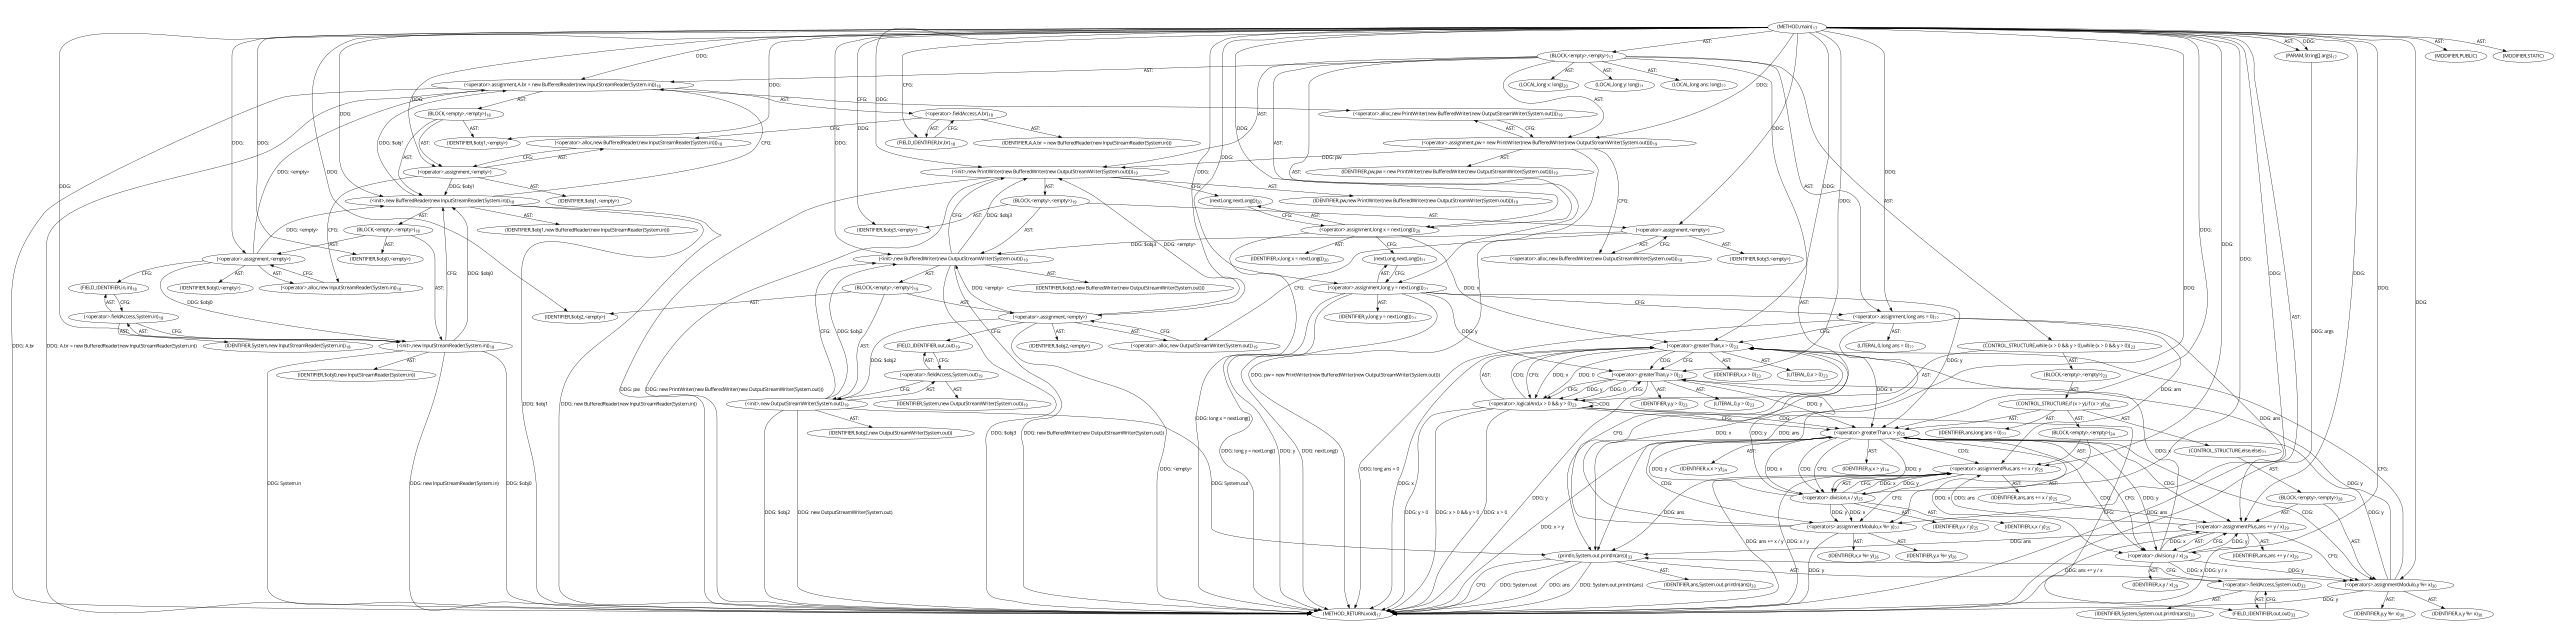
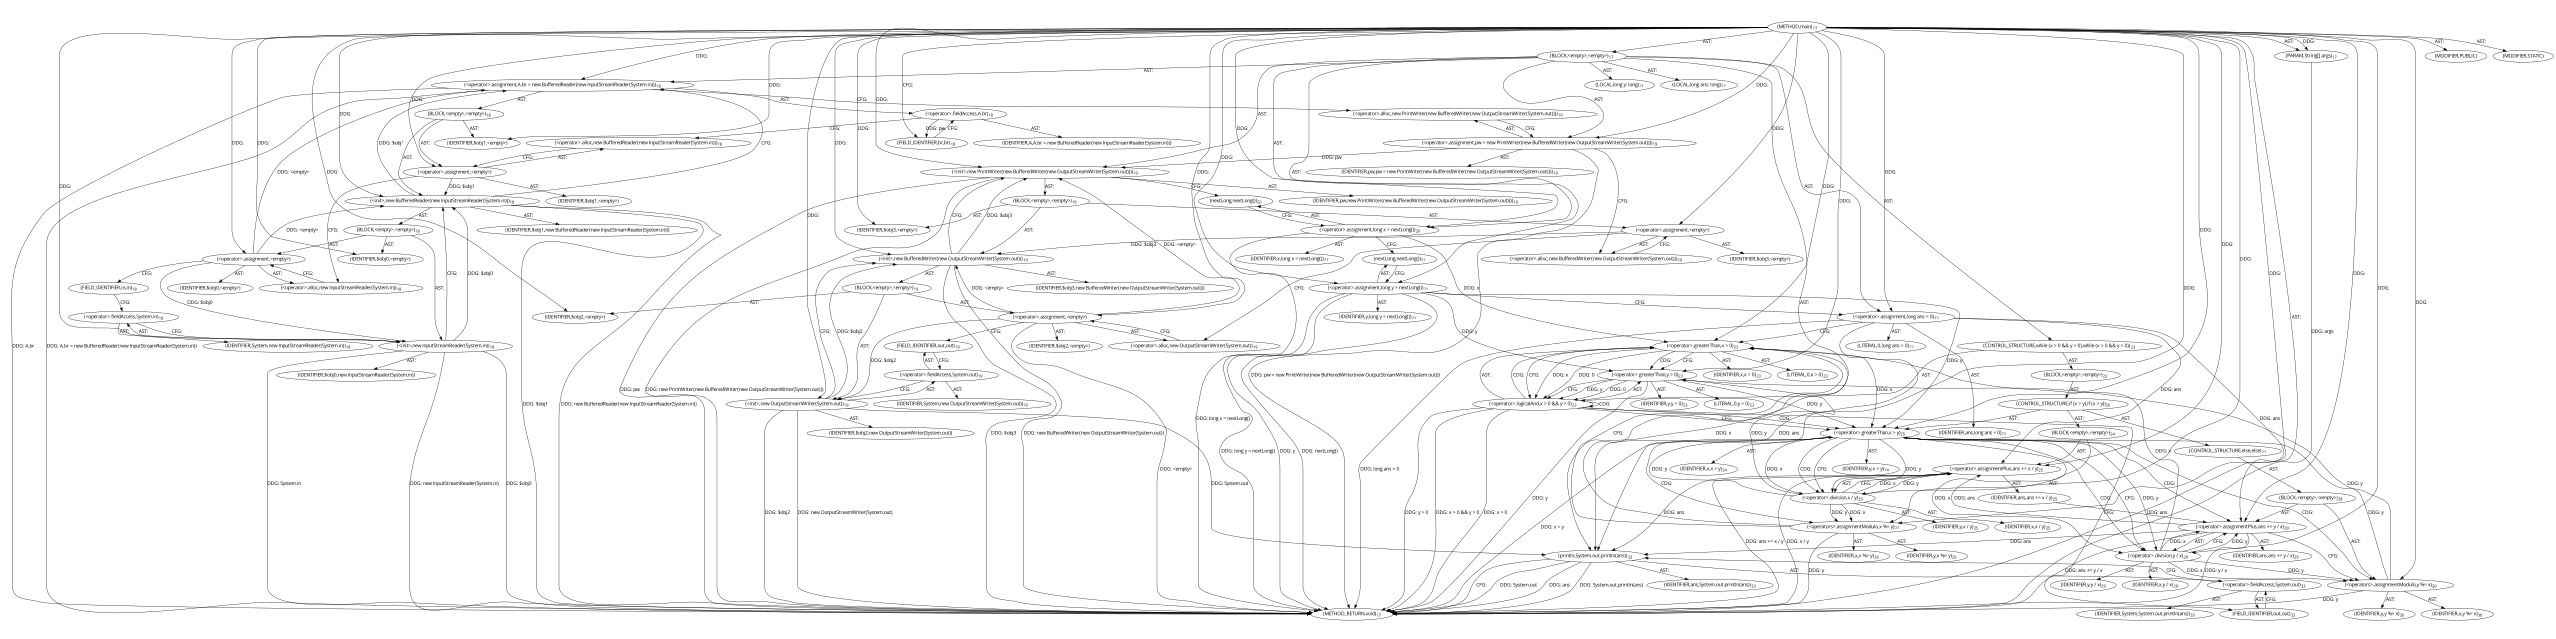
  digraph {
    fontname="Open Sans"
    node [fontname="Open Sans"]
    edge [fontname="Open Sans"]
    n1 [label=<(METHOD,main)<SUB>17</SUB>>]
    n2 [label=<(PARAM,String[] args)<SUB>17</SUB>>]
    n3 [label=<(BLOCK,&lt;empty&gt;,&lt;empty&gt;)<SUB>17</SUB>>]
    n4 [label=<(&lt;operator&gt;.assignment,A.br = new BufferedReader(new InputStreamReader(System.in)))<SUB>18</SUB>>]
    n5 [label=<(FIELD_IDENTIFIER,br,br)<SUB>18</SUB>>]
    n6 [label=<(&lt;operator&gt;.assignment,&lt;empty&gt;)>]
    n7 [label=<(&lt;init&gt;,new BufferedReader(new InputStreamReader(System.in)))<SUB>18</SUB>>]
    n8 [label=<(&lt;operator&gt;.assignment,&lt;empty&gt;)>]
    n9 [label=<(&lt;init&gt;,new InputStreamReader(System.in))<SUB>18</SUB>>]
    n10 [label=<(IDENTIFIER,$obj0,&lt;empty&gt;)>]
    n11 [label=<(IDENTIFIER,$obj1,&lt;empty&gt;)>]
    n12 [label=<(&lt;operator&gt;.assignment,pw = new PrintWriter(new BufferedWriter(new OutputStreamWriter(System.out))))<SUB>19</SUB>>]
    n13 [label=<(&lt;init&gt;,new PrintWriter(new BufferedWriter(new OutputStreamWriter(System.out))))<SUB>19</SUB>>]
    n14 [label=<(&lt;operator&gt;.assignment,&lt;empty&gt;)>]
    n15 [label=<(&lt;init&gt;,new BufferedWriter(new OutputStreamWriter(System.out)))<SUB>19</SUB>>]
    n16 [label=<(&lt;operator&gt;.assignment,&lt;empty&gt;)>]
    n17 [label=<(&lt;init&gt;,new OutputStreamWriter(System.out))<SUB>19</SUB>>]
    n18 [label=<(IDENTIFIER,$obj2,&lt;empty&gt;)>]
    n19 [label=<(IDENTIFIER,$obj3,&lt;empty&gt;)>]
    n20 [label=<(&lt;operator&gt;.assignment,long x = nextLong())<SUB>20</SUB>>]
    n21 [label=<(&lt;operator&gt;.assignment,long y = nextLong())<SUB>21</SUB>>]
    n22 [label=<(&lt;operator&gt;.assignment,long ans = 0)<SUB>22</SUB>>]
    n23 [label=<(&lt;operator&gt;.greaterThan,x &gt; 0)<SUB>23</SUB>>]
    n24 [label=<(&lt;operator&gt;.greaterThan,y &gt; 0)<SUB>23</SUB>>]
    n25 [label=<(&lt;operator&gt;.greaterThan,x &gt; y)<SUB>25</SUB>>]
    n26 [label=<(&lt;operator&gt;.assignmentPlus,ans += x / y)<SUB>25</SUB>>]
    n27 [label=<(&lt;operator&gt;.division,x / y)<SUB>25</SUB>>]
    n28 [label=<(&lt;operators&gt;.assignmentModulo,x %= y)<SUB>22</SUB>>]
    n29 [label=<(&lt;operator&gt;.assignmentPlus,ans += y / x)<SUB>29</SUB>>]
    n30 [label=<(&lt;operator&gt;.division,y / x)<SUB>29</SUB>>]
    n31 [label=<(&lt;operators&gt;.assignmentModulo,y %= x)<SUB>30</SUB>>]
    n32 [label=<(println,System.out.println(ans))<SUB>33</SUB>>]
    n33 [label=<(MODIFIER,PUBLIC)>]
    n34 [label=<(MODIFIER,STATIC)>]
    n35 [label=<(METHOD_RETURN,void)<SUB>17</SUB>>]
-   n36 [label=<(LOCAL,long x: long)<SUB>20</SUB>>]
    n37 [label=<(LOCAL,long y: long)<SUB>21</SUB>>]
    n38 [label=<(LOCAL,long ans: long)<SUB>22</SUB>>]
    n39 [label=<(CONTROL_STRUCTURE,while (x &gt; 0 &amp;&amp; y &gt; 0),while (x &gt; 0 &amp;&amp; y &gt; 0))<SUB>23</SUB>>]
    n40 [label=<(&lt;operator&gt;.fieldAccess,A.br)<SUB>18</SUB>>]
    n41 [label=<(BLOCK,&lt;empty&gt;,&lt;empty&gt;)<SUB>18</SUB>>]
    n42 [label=<(&lt;operator&gt;.alloc,new PrintWriter(new BufferedWriter(new OutputStreamWriter(System.out))))<SUB>19</SUB>>]
    n43 [label=<(&lt;operator&gt;.alloc,new BufferedReader(new InputStreamReader(System.in)))<SUB>18</SUB>>]
    n44 [label=<(IDENTIFIER,$obj1,&lt;empty&gt;)>]
    n45 [label=<(&lt;operator&gt;.alloc,new InputStreamReader(System.in))<SUB>18</SUB>>]
    n46 [label=<(IDENTIFIER,$obj1,new BufferedReader(new InputStreamReader(System.in)))>]
    n47 [label=<(BLOCK,&lt;empty&gt;,&lt;empty&gt;)<SUB>18</SUB>>]
    n48 [label=<(IDENTIFIER,$obj0,&lt;empty&gt;)>]
    n49 [label=<(FIELD_IDENTIFIER,in,in)<SUB>18</SUB>>]
    n50 [label=<(IDENTIFIER,$obj0,new InputStreamReader(System.in))>]
    n51 [label=<(&lt;operator&gt;.fieldAccess,System.in)<SUB>18</SUB>>]
    n52 [label=<(IDENTIFIER,pw,pw = new PrintWriter(new BufferedWriter(new OutputStreamWriter(System.out))))<SUB>19</SUB>>]
    n53 [label=<(&lt;operator&gt;.alloc,new BufferedWriter(new OutputStreamWriter(System.out)))<SUB>19</SUB>>]
    n54 [label=<(IDENTIFIER,pw,new PrintWriter(new BufferedWriter(new OutputStreamWriter(System.out))))<SUB>19</SUB>>]
    n55 [label=<(BLOCK,&lt;empty&gt;,&lt;empty&gt;)<SUB>19</SUB>>]
    n56 [label=<(nextLong,nextLong())<SUB>20</SUB>>]
    n57 [label=<(IDENTIFIER,$obj3,&lt;empty&gt;)>]
    n58 [label=<(&lt;operator&gt;.alloc,new OutputStreamWriter(System.out))<SUB>19</SUB>>]
    n59 [label=<(IDENTIFIER,$obj3,new BufferedWriter(new OutputStreamWriter(System.out)))>]
    n60 [label=<(BLOCK,&lt;empty&gt;,&lt;empty&gt;)<SUB>19</SUB>>]
    n61 [label=<(IDENTIFIER,$obj2,&lt;empty&gt;)>]
    n62 [label=<(FIELD_IDENTIFIER,out,out)<SUB>19</SUB>>]
    n63 [label=<(IDENTIFIER,$obj2,new OutputStreamWriter(System.out))>]
    n64 [label=<(&lt;operator&gt;.fieldAccess,System.out)<SUB>19</SUB>>]
-   n65 [label=<(IDENTIFIER,x,long x = nextLong())<SUB>20</SUB>>]
+   n65 [label=<(IDENTIFIER,x,long x = nextLong())<SUB>27</SUB>>]
    n66 [label=<(nextLong,nextLong())<SUB>21</SUB>>]
    n67 [label=<(IDENTIFIER,y,long y = nextLong())<SUB>21</SUB>>]
    n68 [label=<(IDENTIFIER,ans,long ans = 0)<SUB>22</SUB>>]
    n69 [label=<(LITERAL,0,long ans = 0)<SUB>22</SUB>>]
    n70 [label=<(&lt;operator&gt;.logicalAnd,x &gt; 0 &amp;&amp; y &gt; 0)<SUB>23</SUB>>]
    n71 [label=<(IDENTIFIER,x,x &gt; 0)<SUB>23</SUB>>]
    n72 [label=<(LITERAL,0,x &gt; 0)<SUB>23</SUB>>]
    n73 [label=<(IDENTIFIER,y,y &gt; 0)<SUB>23</SUB>>]
    n74 [label=<(LITERAL,0,y &gt; 0)<SUB>23</SUB>>]
    n75 [label=<(IDENTIFIER,x,x &gt; y)<SUB>24</SUB>>]
    n76 [label=<(IDENTIFIER,y,x &gt; y)<SUB>24</SUB>>]
    n77 [label=<(IDENTIFIER,ans,ans += x / y)<SUB>25</SUB>>]
    n78 [label=<(IDENTIFIER,x,x / y)<SUB>25</SUB>>]
    n79 [label=<(IDENTIFIER,y,x / y)<SUB>25</SUB>>]
    n80 [label=<(IDENTIFIER,x,x %= y)<SUB>26</SUB>>]
    n81 [label=<(IDENTIFIER,y,x %= y)<SUB>26</SUB>>]
    n82 [label=<(IDENTIFIER,ans,ans += y / x)<SUB>29</SUB>>]
+   n83 [label=<(IDENTIFIER,y,y / x)<SUB>29</SUB>>]
    n84 [label=<(IDENTIFIER,x,y / x)<SUB>29</SUB>>]
    n85 [label=<(IDENTIFIER,y,y %= x)<SUB>30</SUB>>]
    n86 [label=<(IDENTIFIER,x,y %= x)<SUB>30</SUB>>]
    n87 [label=<(&lt;operator&gt;.fieldAccess,System.out)<SUB>33</SUB>>]
    n88 [label=<(IDENTIFIER,ans,System.out.println(ans))<SUB>33</SUB>>]
    n89 [label=<(BLOCK,&lt;empty&gt;,&lt;empty&gt;)<SUB>23</SUB>>]
    n90 [label=<(IDENTIFIER,A,A.br = new BufferedReader(new InputStreamReader(System.in)))>]
    n91 [label=<(IDENTIFIER,System,new InputStreamReader(System.in))<SUB>18</SUB>>]
    n92 [label=<(IDENTIFIER,System,new OutputStreamWriter(System.out))<SUB>19</SUB>>]
    n93 [label=<(FIELD_IDENTIFIER,out,out)<SUB>33</SUB>>]
    n94 [label=<(CONTROL_STRUCTURE,if (x &gt; y),if (x &gt; y))<SUB>26</SUB>>]
    n95 [label=<(BLOCK,&lt;empty&gt;,&lt;empty&gt;)<SUB>24</SUB>>]
    n96 [label=<(CONTROL_STRUCTURE,else,else)<SUB>21</SUB>>]
    n97 [label=<(BLOCK,&lt;empty&gt;,&lt;empty&gt;)<SUB>28</SUB>>]
    n98 [label=<(IDENTIFIER,System,System.out.println(ans))<SUB>33</SUB>>]
    n1 -> n2 [label="AST: "]
    n1 -> n2 [label="DDG: "]
    n1 -> n3 [label="AST: "]
    n1 -> n4 [label="DDG: "]
    n1 -> n5 [label="CFG: "]
    n1 -> n6 [label="DDG: "]
    n1 -> n7 [label="DDG: "]
    n1 -> n8 [label="DDG: "]
    n1 -> n9 [label="DDG: "]
    n1 -> n10 [label="DDG: "]
    n1 -> n11 [label="DDG: "]
    n1 -> n12 [label="DDG: "]
    n1 -> n13 [label="DDG: "]
    n1 -> n14 [label="DDG: "]
    n1 -> n15 [label="DDG: "]
    n1 -> n16 [label="DDG: "]
+   n1 -> n17 [label="DDG: "]
    n1 -> n18 [label="DDG: "]
    n1 -> n19 [label="DDG: "]
    n1 -> n20 [label="DDG: "]
    n1 -> n21 [label="DDG: "]
    n1 -> n22 [label="DDG: "]
    n1 -> n23 [label="DDG: "]
    n1 -> n24 [label="DDG: "]
    n1 -> n25 [label="DDG: "]
    n1 -> n26 [label="DDG: "]
    n1 -> n27 [label="DDG: "]
    n1 -> n28 [label="DDG: "]
    n1 -> n29 [label="DDG: "]
    n1 -> n30 [label="DDG: "]
    n1 -> n31 [label="DDG: "]
    n1 -> n32 [label="DDG: "]
    n1 -> n33 [label="AST: "]
    n1 -> n34 [label="AST: "]
    n1 -> n35 [label="AST: "]
    n2 -> n35 [label="DDG: args"]
    n3 -> n4 [label="AST: "]
    n3 -> n12 [label="AST: "]
    n3 -> n13 [label="AST: "]
    n3 -> n20 [label="AST: "]
    n3 -> n21 [label="AST: "]
    n3 -> n22 [label="AST: "]
    n3 -> n32 [label="AST: "]
-   n3 -> n36 [label="AST: "]
    n3 -> n37 [label="AST: "]
    n3 -> n38 [label="AST: "]
    n3 -> n39 [label="AST: "]
    n4 -> n35 [label="DDG: A.br"]
    n4 -> n35 [label="DDG: A.br = new BufferedReader(new InputStreamReader(System.in))"]
    n4 -> n40 [label="AST: "]
    n4 -> n41 [label="AST: "]
    n4 -> n42 [label="CFG: "]
    n5 -> n40 [label="CFG: "]
    n6 -> n7 [label="DDG: $obj1"]
    n6 -> n43 [label="AST: "]
    n6 -> n44 [label="AST: "]
    n6 -> n45 [label="CFG: "]
    n7 -> n4 [label="CFG: "]
    n7 -> n4 [label="DDG: $obj1"]
    n7 -> n35 [label="DDG: $obj1"]
    n7 -> n35 [label="DDG: new BufferedReader(new InputStreamReader(System.in))"]
    n7 -> n46 [label="AST: "]
    n7 -> n47 [label="AST: "]
    n8 -> n4 [label="DDG: &lt;empty&gt;"]
    n8 -> n7 [label="DDG: &lt;empty&gt;"]
    n8 -> n9 [label="DDG: $obj0"]
    n8 -> n45 [label="AST: "]
    n8 -> n48 [label="AST: "]
    n8 -> n49 [label="CFG: "]
    n9 -> n7 [label="CFG: "]
    n9 -> n7 [label="DDG: $obj0"]
    n9 -> n35 [label="DDG: $obj0"]
    n9 -> n35 [label="DDG: System.in"]
    n9 -> n35 [label="DDG: new InputStreamReader(System.in)"]
    n9 -> n50 [label="AST: "]
    n9 -> n51 [label="AST: "]
    n12 -> n13 [label="DDG: pw"]
    n12 -> n35 [label="DDG: pw = new PrintWriter(new BufferedWriter(new OutputStreamWriter(System.out)))"]
    n12 -> n42 [label="AST: "]
    n12 -> n52 [label="AST: "]
    n12 -> n53 [label="CFG: "]
    n13 -> n35 [label="DDG: pw"]
    n13 -> n35 [label="DDG: new PrintWriter(new BufferedWriter(new OutputStreamWriter(System.out)))"]
    n13 -> n54 [label="AST: "]
    n13 -> n55 [label="AST: "]
    n13 -> n56 [label="CFG: "]
    n14 -> n15 [label="DDG: $obj3"]
    n14 -> n53 [label="AST: "]
    n14 -> n57 [label="AST: "]
    n14 -> n58 [label="CFG: "]
    n15 -> n13 [label="CFG: "]
    n15 -> n13 [label="DDG: $obj3"]
    n15 -> n35 [label="DDG: $obj3"]
    n15 -> n35 [label="DDG: new BufferedWriter(new OutputStreamWriter(System.out))"]
    n15 -> n59 [label="AST: "]
    n15 -> n60 [label="AST: "]
    n16 -> n13 [label="DDG: &lt;empty&gt;"]
    n16 -> n15 [label="DDG: &lt;empty&gt;"]
    n16 -> n17 [label="DDG: $obj2"]
    n16 -> n35 [label="DDG: &lt;empty&gt;"]
    n16 -> n58 [label="AST: "]
    n16 -> n61 [label="AST: "]
    n16 -> n62 [label="CFG: "]
    n17 -> n15 [label="CFG: "]
    n17 -> n15 [label="DDG: $obj2"]
    n17 -> n32 [label="DDG: System.out"]
    n17 -> n35 [label="DDG: $obj2"]
    n17 -> n35 [label="DDG: new OutputStreamWriter(System.out)"]
    n17 -> n63 [label="AST: "]
    n17 -> n64 [label="AST: "]
    n20 -> n23 [label="DDG: x"]
    n20 -> n35 [label="DDG: long x = nextLong()"]
    n20 -> n56 [label="AST: "]
    n20 -> n65 [label="AST: "]
    n20 -> n66 [label="CFG: "]
    n21 -> n22 [label="CFG: "]
    n21 -> n24 [label="DDG: y"]
    n21 -> n25 [label="DDG: y"]
    n21 -> n35 [label="DDG: y"]
    n21 -> n35 [label="DDG: nextLong()"]
    n21 -> n35 [label="DDG: long y = nextLong()"]
    n21 -> n66 [label="AST: "]
    n21 -> n67 [label="AST: "]
    n22 -> n23 [label="CFG: "]
    n22 -> n26 [label="DDG: ans"]
    n22 -> n29 [label="DDG: ans"]
    n22 -> n32 [label="DDG: ans"]
    n22 -> n35 [label="DDG: long ans = 0"]
-   n94 -> n68 [label="AST: "]
+   n22 -> n68 [label="AST: "]
    n22 -> n69 [label="AST: "]
    n23 -> n24 [label="CFG: "]
    n23 -> n24 [label="CDG: "]
    n23 -> n25 [label="DDG: x"]
-   n23 -> n35 [label="DDG: x"]
    n23 -> n70 [label="CFG: "]
    n23 -> n70 [label="DDG: x"]
    n23 -> n70 [label="DDG: 0"]
    n23 -> n71 [label="AST: "]
    n23 -> n72 [label="AST: "]
    n24 -> n25 [label="DDG: y"]
    n24 -> n35 [label="DDG: y"]
    n24 -> n70 [label="CFG: "]
    n24 -> n70 [label="DDG: y"]
    n24 -> n70 [label="DDG: 0"]
    n24 -> n73 [label="AST: "]
    n24 -> n74 [label="AST: "]
-   n25 -> n26 [label="CDG: "]
    n25 -> n27 [label="CFG: "]
    n25 -> n27 [label="DDG: x"]
    n25 -> n27 [label="DDG: y"]
    n25 -> n27 [label="CDG: "]
    n25 -> n28 [label="CDG: "]
    n25 -> n29 [label="CDG: "]
    n25 -> n30 [label="CFG: "]
    n25 -> n30 [label="DDG: y"]
    n25 -> n30 [label="DDG: x"]
    n25 -> n30 [label="CDG: "]
    n25 -> n31 [label="CDG: "]
    n25 -> n35 [label="DDG: x &gt; y"]
    n25 -> n75 [label="AST: "]
    n25 -> n76 [label="AST: "]
    n26 -> n27 [label="AST: "]
-   n26 -> n28 [label="CFG: "]
    n26 -> n32 [label="DDG: ans"]
    n26 -> n35 [label="DDG: x / y"]
    n26 -> n35 [label="DDG: ans += x / y"]
    n26 -> n77 [label="AST: "]
    n27 -> n24 [label="DDG: y"]
    n27 -> n25 [label="DDG: y"]
    n27 -> n26 [label="CFG: "]
    n27 -> n26 [label="DDG: x"]
    n27 -> n26 [label="DDG: y"]
    n27 -> n28 [label="DDG: y"]
    n27 -> n28 [label="DDG: x"]
    n27 -> n78 [label="AST: "]
    n27 -> n79 [label="AST: "]
    n28 -> n23 [label="CFG: "]
    n28 -> n23 [label="DDG: x"]
    n28 -> n35 [label="DDG: y"]
    n28 -> n80 [label="AST: "]
    n28 -> n81 [label="AST: "]
    n29 -> n26 [label="DDG: ans"]
    n29 -> n30 [label="AST: "]
    n29 -> n31 [label="CFG: "]
    n29 -> n32 [label="DDG: ans"]
    n29 -> n35 [label="DDG: y / x"]
    n29 -> n35 [label="DDG: ans += y / x"]
    n29 -> n82 [label="AST: "]
    n30 -> n23 [label="DDG: x"]
    n30 -> n29 [label="CFG: "]
    n30 -> n29 [label="DDG: y"]
    n30 -> n29 [label="DDG: x"]
    n30 -> n31 [label="DDG: x"]
    n30 -> n31 [label="DDG: y"]
+   n30 -> n83 [label="AST: "]
    n30 -> n84 [label="AST: "]
-   n31 -> n23 [label="CFG: "]
    n31 -> n24 [label="DDG: y"]
    n31 -> n25 [label="DDG: y"]
    n31 -> n35 [label="DDG: y"]
    n31 -> n85 [label="AST: "]
    n31 -> n86 [label="AST: "]
    n32 -> n35 [label="CFG: "]
    n32 -> n35 [label="DDG: System.out"]
    n32 -> n35 [label="DDG: ans"]
    n32 -> n35 [label="DDG: System.out.println(ans)"]
    n32 -> n87 [label="AST: "]
    n32 -> n88 [label="AST: "]
    n39 -> n70 [label="AST: "]
    n39 -> n89 [label="AST: "]
-   n40 -> n5 [label="AST: "]
+   n40 -> n5 [label="DDG: pw"]
    n40 -> n43 [label="CFG: "]
    n40 -> n90 [label="AST: "]
    n41 -> n6 [label="AST: "]
    n41 -> n7 [label="AST: "]
    n41 -> n11 [label="AST: "]
    n42 -> n12 [label="CFG: "]
    n43 -> n6 [label="CFG: "]
    n45 -> n8 [label="CFG: "]
    n47 -> n8 [label="AST: "]
    n47 -> n9 [label="AST: "]
    n47 -> n10 [label="AST: "]
    n49 -> n51 [label="CFG: "]
    n51 -> n9 [label="CFG: "]
-   n51 -> n49 [label="AST: "]
    n51 -> n91 [label="AST: "]
    n53 -> n14 [label="CFG: "]
    n55 -> n14 [label="AST: "]
    n55 -> n15 [label="AST: "]
    n55 -> n19 [label="AST: "]
    n56 -> n20 [label="CFG: "]
    n58 -> n16 [label="CFG: "]
    n60 -> n16 [label="AST: "]
    n60 -> n17 [label="AST: "]
    n60 -> n18 [label="AST: "]
    n62 -> n64 [label="CFG: "]
    n64 -> n17 [label="CFG: "]
    n64 -> n62 [label="AST: "]
    n64 -> n92 [label="AST: "]
    n66 -> n21 [label="CFG: "]
    n70 -> n23 [label="AST: "]
    n70 -> n23 [label="CDG: "]
-   n70 -> n24 [label="CFG: "]
+   n70 -> n24 [label="AST: "]
    n70 -> n25 [label="CFG: "]
    n70 -> n25 [label="CDG: "]
    n70 -> n35 [label="DDG: x &gt; 0"]
    n70 -> n35 [label="DDG: y &gt; 0"]
    n70 -> n35 [label="DDG: x &gt; 0 &amp;&amp; y &gt; 0"]
    n70 -> n70 [label="CDG: "]
    n70 -> n93 [label="CFG: "]
    n77 -> n29 [label="DDG: ans"]
    n87 -> n32 [label="CFG: "]
    n87 -> n93 [label="AST: "]
    n87 -> n98 [label="AST: "]
    n89 -> n94 [label="AST: "]
    n93 -> n87 [label="CFG: "]
    n94 -> n25 [label="AST: "]
    n94 -> n95 [label="AST: "]
    n94 -> n96 [label="AST: "]
    n95 -> n26 [label="AST: "]
    n95 -> n28 [label="AST: "]
    n96 -> n97 [label="AST: "]
    n97 -> n29 [label="AST: "]
    n97 -> n31 [label="AST: "]
  }
